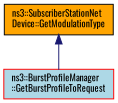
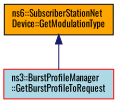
  digraph {
    rankdir=TB
    fontname=Oswald
    node [fontname=Oswald fontsize=10 shape=record style=filled]
-   n1 [color=black fillcolor=orange fontcolor=black height=0.2 label="ns3::SubscriberStationNet\lDevice::GetModulationType" width=0.4]
+   n1 [color=black fillcolor=orange fontcolor=black height=0.2 label="ns6::SubscriberStationNet\lDevice::GetModulationType" width=0.4]
    n2 [color=red fillcolor=lightblue height=0.2 label="ns3::BurstProfileManager\l::GetBurstProfileToRequest" width=0.4]
    n1 -> n2 [color=midnightblue dir=back fontname=Oswald fontsize=10 labelfontname=Helvetica labelfontsize=10 style=solid]
  }
